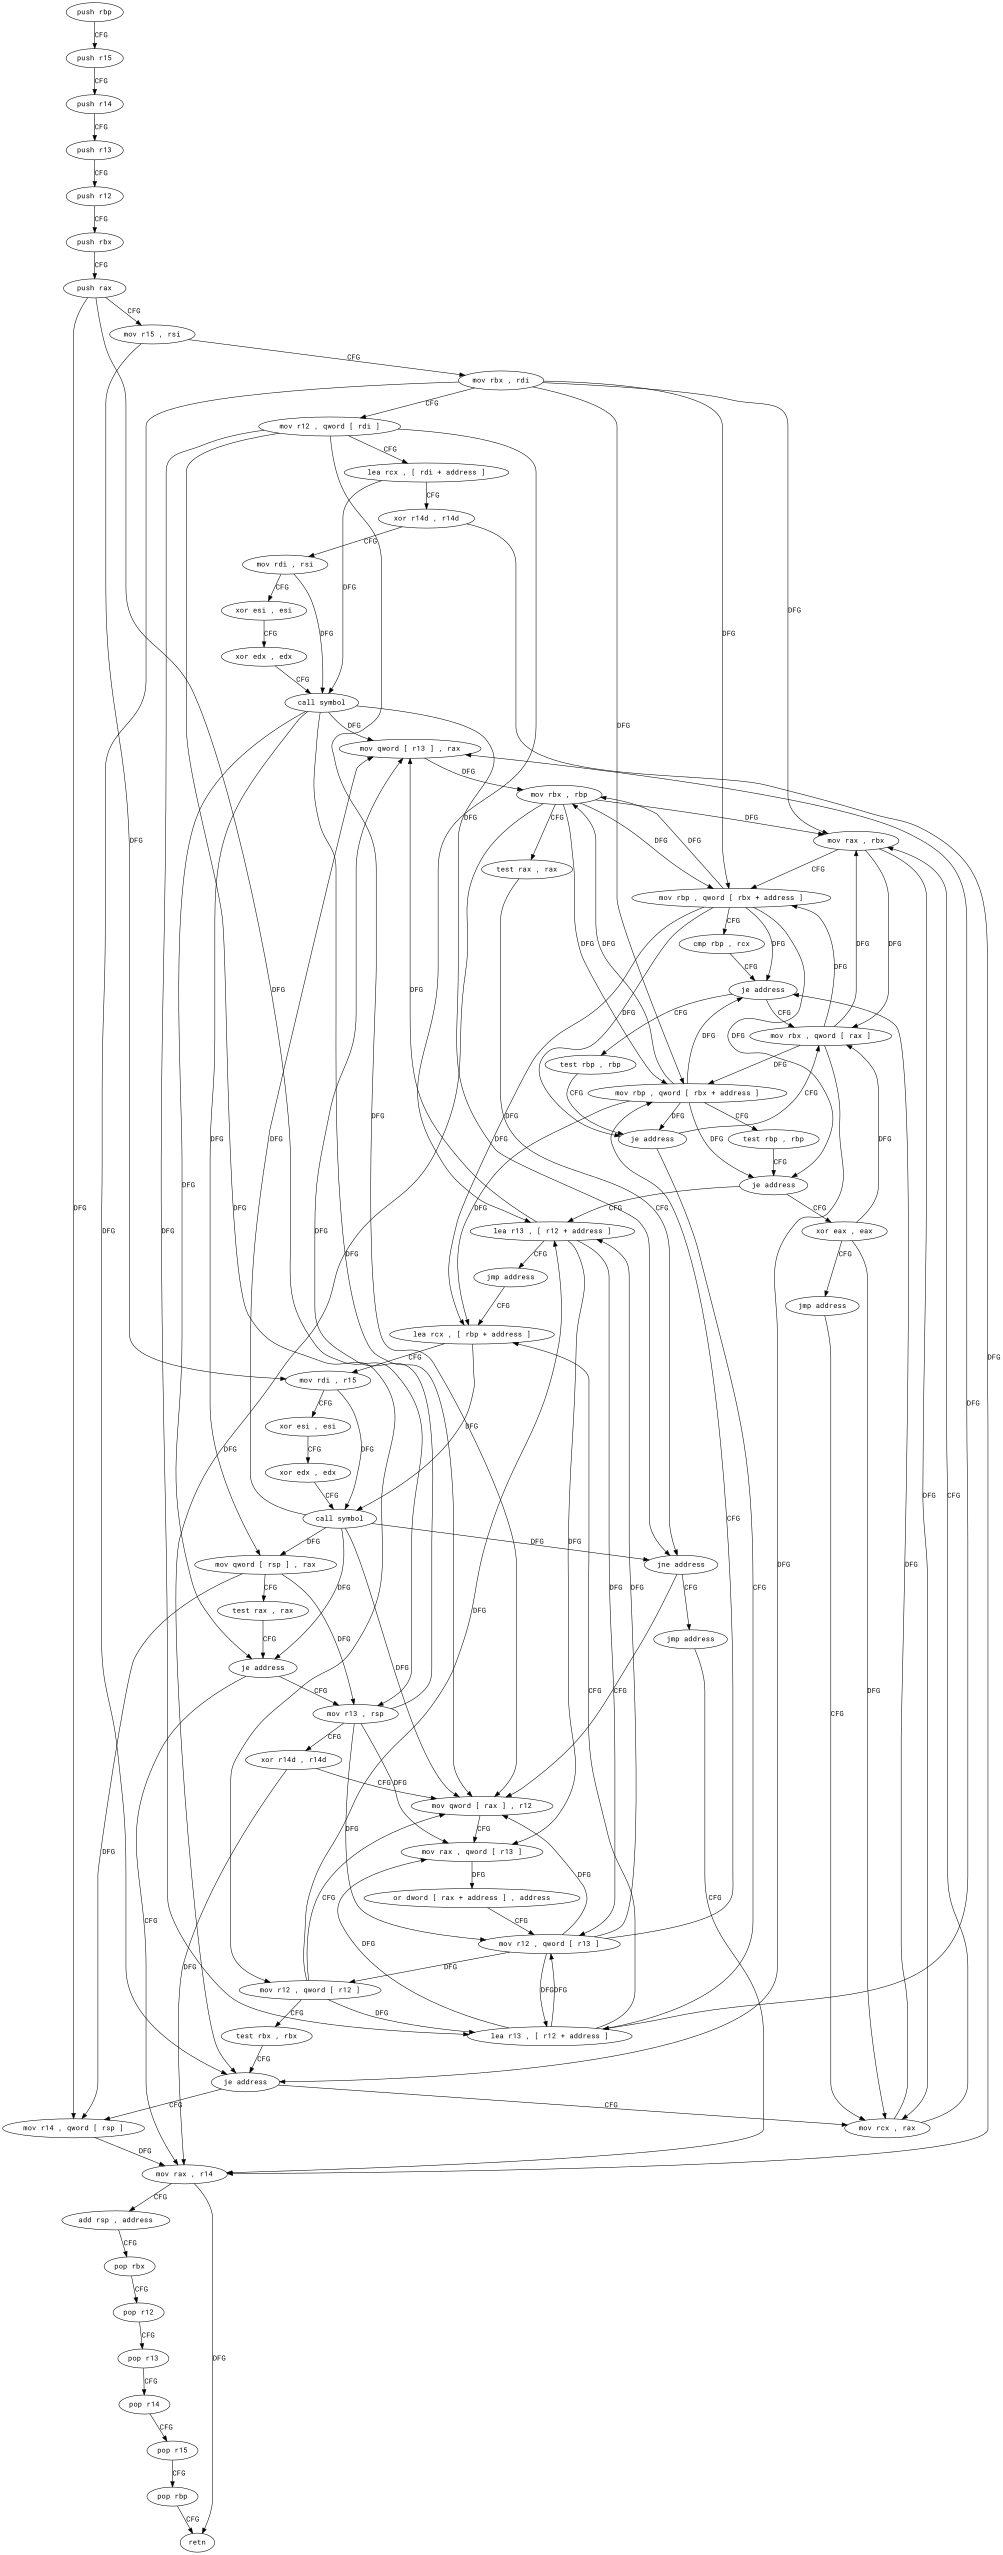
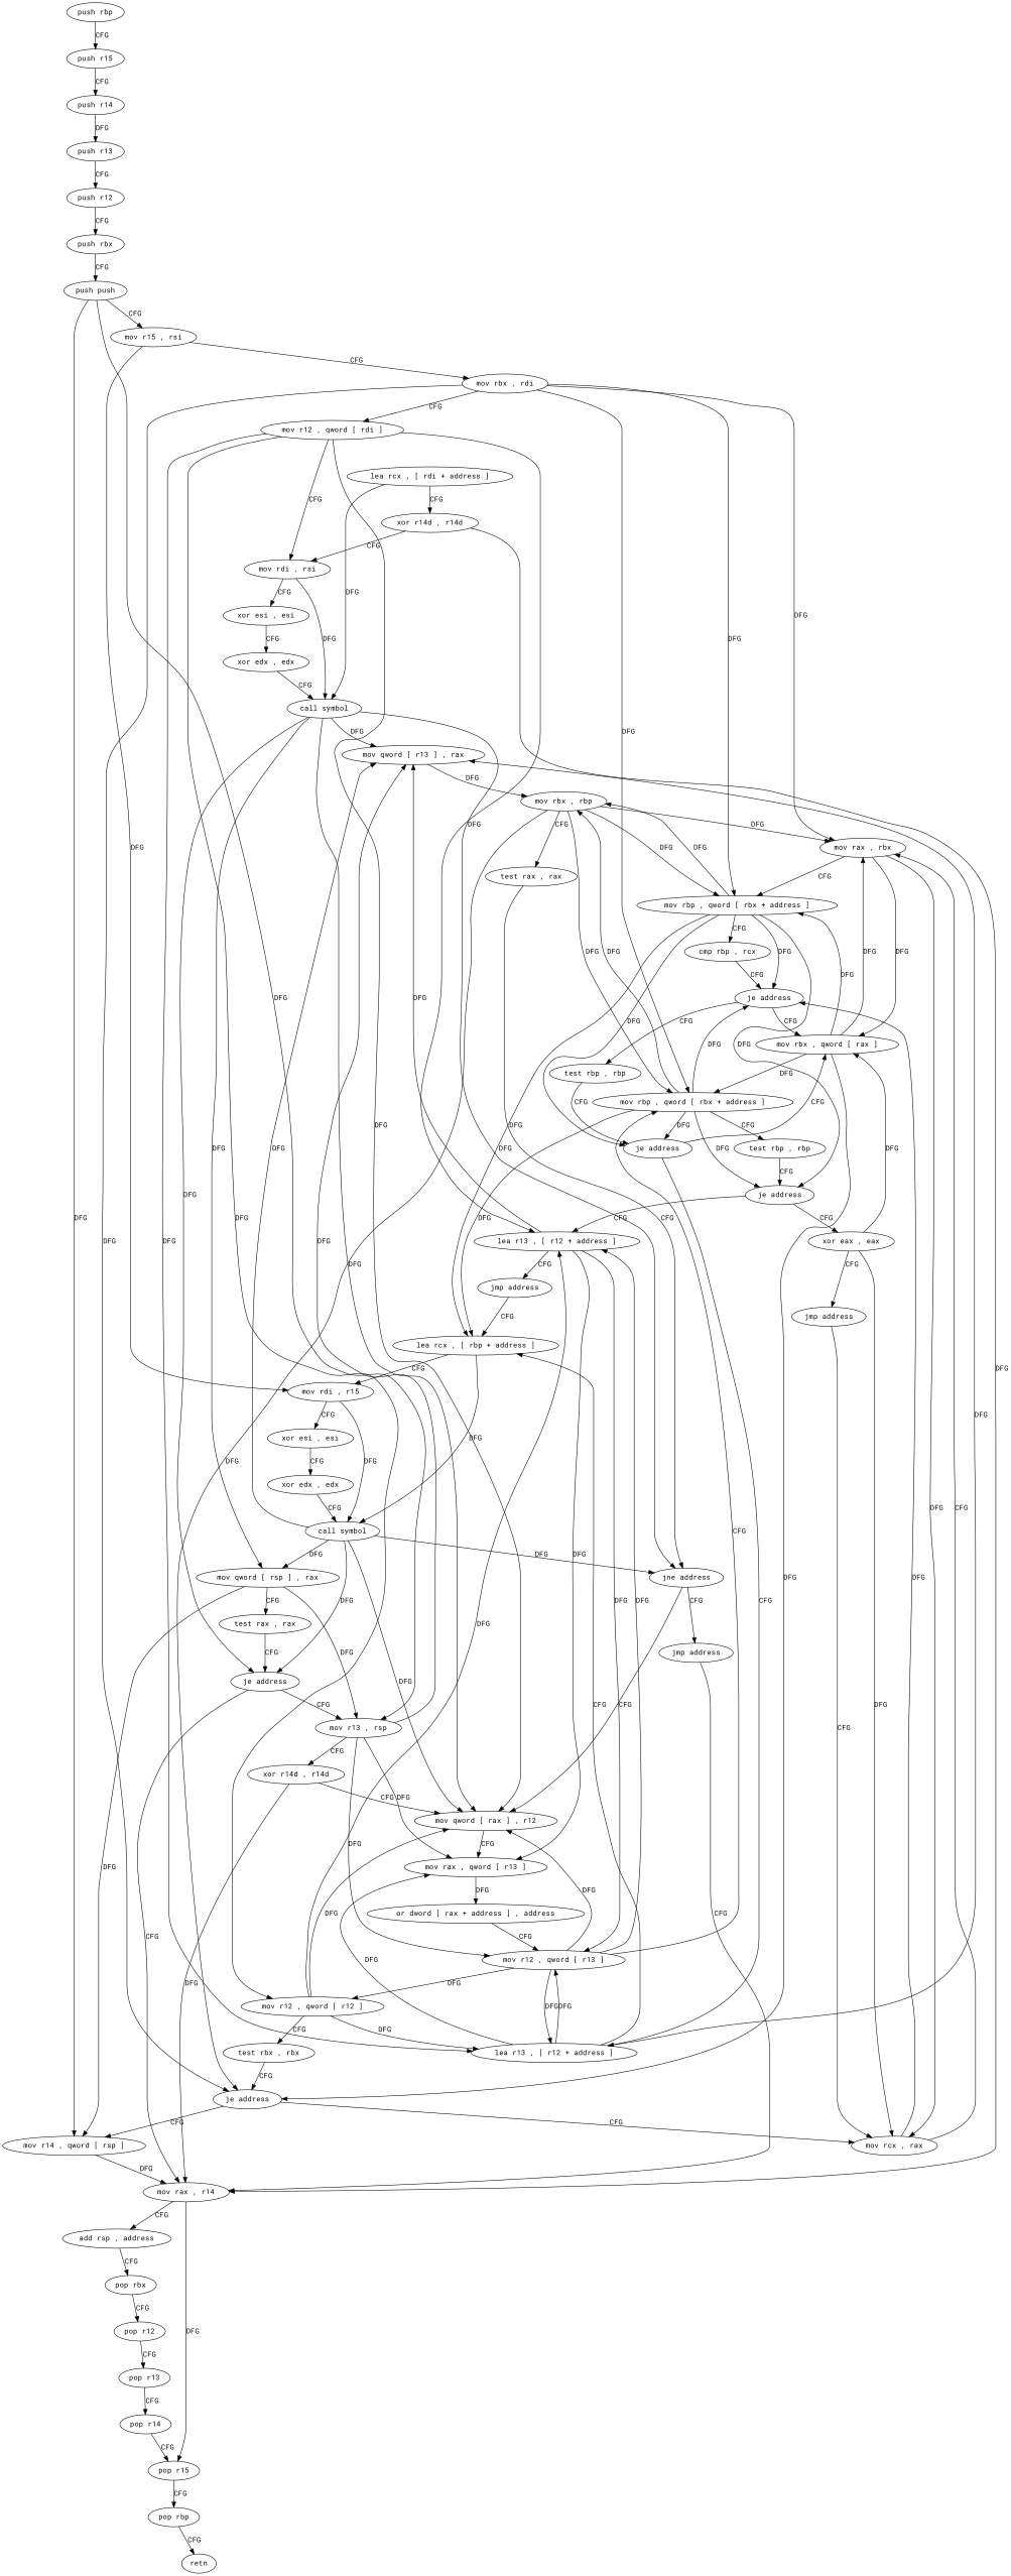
  digraph {
    fontname="Roboto Mono"
    node [fontname="Roboto Mono"]
    edge [fontname="Roboto Mono"]
    n1 [label="push rbp"]
    n2 [label="push r15"]
    n3 [label="push r14"]
    n4 [label="push r13"]
    n5 [label="push r12"]
    n6 [label="push rbx"]
-   n7 [label="push rax"]
+   n7 [label="push push"]
    n8 [label="mov r15 , rsi"]
    n9 [label="mov r13 , rsp"]
    n10 [label="mov r14 , qword [ rsp ]"]
    n11 [label="mov rbx , rdi"]
    n12 [label="mov rdi , r15"]
    n13 [label="mov qword [ r13 ] , rax"]
    n14 [label="xor r14d , r14d"]
    n15 [label="mov rax , qword [ r13 ]"]
    n16 [label="mov r12 , qword [ r13 ]"]
    n17 [label="mov rax , r14"]
    n18 [label="mov r12 , qword [ rdi ]"]
    n19 [label="mov rax , rbx"]
    n20 [label="mov rbp , qword [ rbx + address ]"]
    n21 [label="je address"]
    n22 [label="mov rbp , qword [ rbx + address ]"]
    n23 [label="call symbol"]
    n24 [label="xor esi , esi"]
    n25 [label="lea rcx , [ rdi + address ]"]
    n26 [label="mov qword [ rax ] , r12"]
    n27 [label="lea r13 , [ r12 + address ]"]
    n28 [label="mov r12 , qword [ r12 ]"]
    n29 [label="lea r13 , [ r12 + address ]"]
    n30 [label="mov rcx , rax"]
    n31 [label="mov rbx , qword [ rax ]"]
    n32 [label="je address"]
    n33 [label="lea rcx , [ rbp + address ]"]
    n34 [label="cmp rbp , rcx"]
    n35 [label="mov rbx , rbp"]
    n36 [label="je address"]
    n37 [label="je address"]
    n38 [label="test rbp , rbp"]
    n39 [label="xor r14d , r14d"]
    n40 [label="call symbol"]
    n41 [label="jmp address"]
    n42 [label="test rbx , rbx"]
    n43 [label="mov rdi , rsi"]
    n44 [label="mov qword [ rsp ] , rax"]
    n45 [label="je address"]
    n46 [label="jne address"]
    n47 [label="xor esi , esi"]
    n48 [label="add rsp , address"]
    n49 [label=retn]
    n50 [label="xor edx , edx"]
    n51 [label="test rax , rax"]
    n52 [label="jmp address"]
    n53 [label="pop rbx"]
    n54 [label="or dword [ rax + address ] , address"]
    n55 [label="pop r12"]
    n56 [label="pop r13"]
    n57 [label="pop r14"]
    n58 [label="pop r15"]
    n59 [label="pop rbp"]
    n60 [label="xor eax , eax"]
    n61 [label="jmp address"]
    n62 [label="test rbp , rbp"]
    n63 [label="test rax , rax"]
    n64 [label="xor edx , edx"]
    n1 -> n2 [label=CFG]
    n2 -> n3 [label=CFG]
-   n3 -> n4 [label=CFG]
+   n3 -> n4 [label=DFG]
    n4 -> n5 [label=CFG]
    n5 -> n6 [label=CFG]
    n6 -> n7 [label=CFG]
    n7 -> n8 [label=CFG]
    n7 -> n9 [label=DFG]
    n7 -> n10 [label=DFG]
    n8 -> n11 [label=CFG]
    n8 -> n12 [label=DFG]
    n9 -> n13 [label=DFG]
    n9 -> n14 [label=CFG]
    n9 -> n15 [label=DFG]
    n9 -> n16 [label=DFG]
    n10 -> n17 [label=DFG]
    n11 -> n18 [label=CFG]
    n11 -> n19 [label=DFG]
    n11 -> n20 [label=DFG]
    n11 -> n21 [label=DFG]
    n11 -> n22 [label=DFG]
    n12 -> n23 [label=DFG]
    n12 -> n24 [label=CFG]
    n13 -> n35 [label=DFG]
    n14 -> n17 [label=DFG]
    n14 -> n26 [label=CFG]
    n15 -> n54 [label=DFG]
    n16 -> n22 [label=CFG]
    n16 -> n26 [label=DFG]
    n16 -> n27 [label=DFG]
    n16 -> n28 [label=DFG]
    n16 -> n29 [label=DFG]
    n17 -> n48 [label=CFG]
-   n17 -> n49 [label=DFG]
-   n18 -> n25 [label=CFG]
+   n17 -> n58 [label=DFG]
+   n18 -> n43 [label=CFG]
    n18 -> n26 [label=DFG]
    n18 -> n27 [label=DFG]
    n18 -> n28 [label=DFG]
    n18 -> n29 [label=DFG]
    n19 -> n20 [label=CFG]
    n19 -> n30 [label=DFG]
    n19 -> n31 [label=DFG]
    n20 -> n32 [label=DFG]
    n20 -> n33 [label=DFG]
    n20 -> n34 [label=CFG]
    n20 -> n35 [label=DFG]
    n20 -> n36 [label=DFG]
    n20 -> n37 [label=DFG]
    n21 -> n10 [label=CFG]
    n21 -> n30 [label=CFG]
    n22 -> n32 [label=DFG]
    n22 -> n33 [label=DFG]
    n22 -> n35 [label=DFG]
    n22 -> n36 [label=DFG]
    n22 -> n37 [label=DFG]
    n22 -> n38 [label=CFG]
    n23 -> n13 [label=DFG]
    n23 -> n26 [label=DFG]
    n23 -> n44 [label=DFG]
    n23 -> n45 [label=DFG]
    n23 -> n46 [label=DFG]
    n24 -> n64 [label=CFG]
    n25 -> n39 [label=CFG]
    n25 -> n40 [label=DFG]
    n26 -> n15 [label=CFG]
    n27 -> n13 [label=DFG]
    n27 -> n15 [label=DFG]
    n27 -> n16 [label=DFG]
    n27 -> n41 [label=CFG]
-   n28 -> n26 [label=CFG]
+   n28 -> n26 [label=DFG]
    n28 -> n27 [label=DFG]
    n28 -> n29 [label=DFG]
    n28 -> n42 [label=CFG]
    n29 -> n13 [label=DFG]
    n29 -> n15 [label=DFG]
    n29 -> n16 [label=DFG]
    n29 -> n33 [label=CFG]
    n30 -> n19 [label=CFG]
    n30 -> n32 [label=DFG]
    n31 -> n19 [label=DFG]
    n31 -> n20 [label=DFG]
    n31 -> n21 [label=DFG]
    n31 -> n22 [label=DFG]
    n32 -> n31 [label=CFG]
    n32 -> n62 [label=CFG]
    n33 -> n12 [label=CFG]
    n33 -> n23 [label=DFG]
    n34 -> n32 [label=CFG]
    n35 -> n19 [label=DFG]
    n35 -> n20 [label=DFG]
    n35 -> n21 [label=DFG]
    n35 -> n22 [label=DFG]
    n35 -> n63 [label=CFG]
    n36 -> n29 [label=CFG]
    n36 -> n31 [label=CFG]
    n37 -> n27 [label=CFG]
    n37 -> n60 [label=CFG]
    n38 -> n37 [label=CFG]
    n39 -> n17 [label=DFG]
    n39 -> n43 [label=CFG]
    n40 -> n13 [label=DFG]
    n40 -> n26 [label=DFG]
    n40 -> n44 [label=DFG]
    n40 -> n45 [label=DFG]
    n40 -> n46 [label=DFG]
    n41 -> n33 [label=CFG]
    n42 -> n21 [label=CFG]
    n43 -> n40 [label=DFG]
    n43 -> n47 [label=CFG]
    n44 -> n9 [label=DFG]
    n44 -> n10 [label=DFG]
    n44 -> n51 [label=CFG]
    n45 -> n9 [label=CFG]
    n45 -> n17 [label=CFG]
    n46 -> n26 [label=CFG]
    n46 -> n52 [label=CFG]
    n47 -> n50 [label=CFG]
    n48 -> n53 [label=CFG]
    n50 -> n40 [label=CFG]
    n51 -> n45 [label=CFG]
    n52 -> n17 [label=CFG]
    n53 -> n55 [label=CFG]
    n54 -> n16 [label=CFG]
    n55 -> n56 [label=CFG]
    n56 -> n57 [label=CFG]
    n57 -> n58 [label=CFG]
    n58 -> n59 [label=CFG]
    n59 -> n49 [label=CFG]
    n60 -> n30 [label=DFG]
    n60 -> n31 [label=DFG]
    n60 -> n61 [label=CFG]
    n61 -> n30 [label=CFG]
    n62 -> n36 [label=CFG]
    n63 -> n46 [label=CFG]
    n64 -> n23 [label=CFG]
  }
